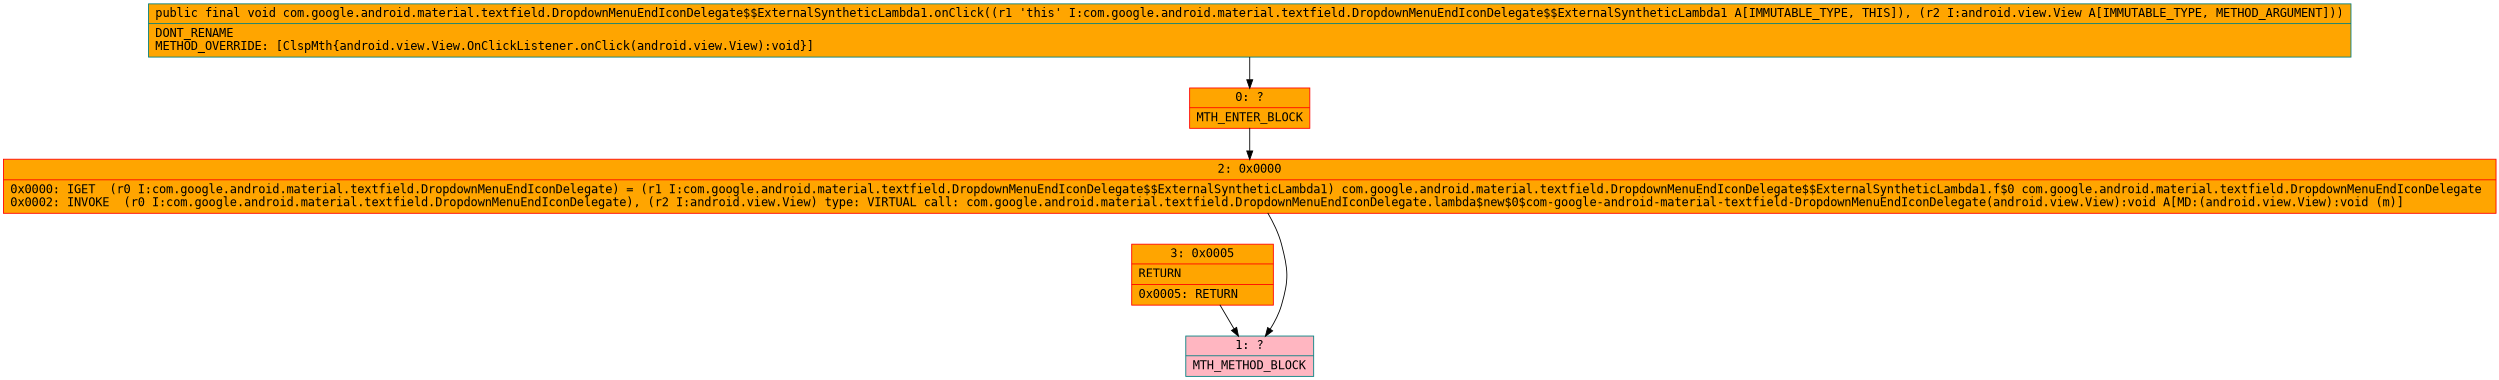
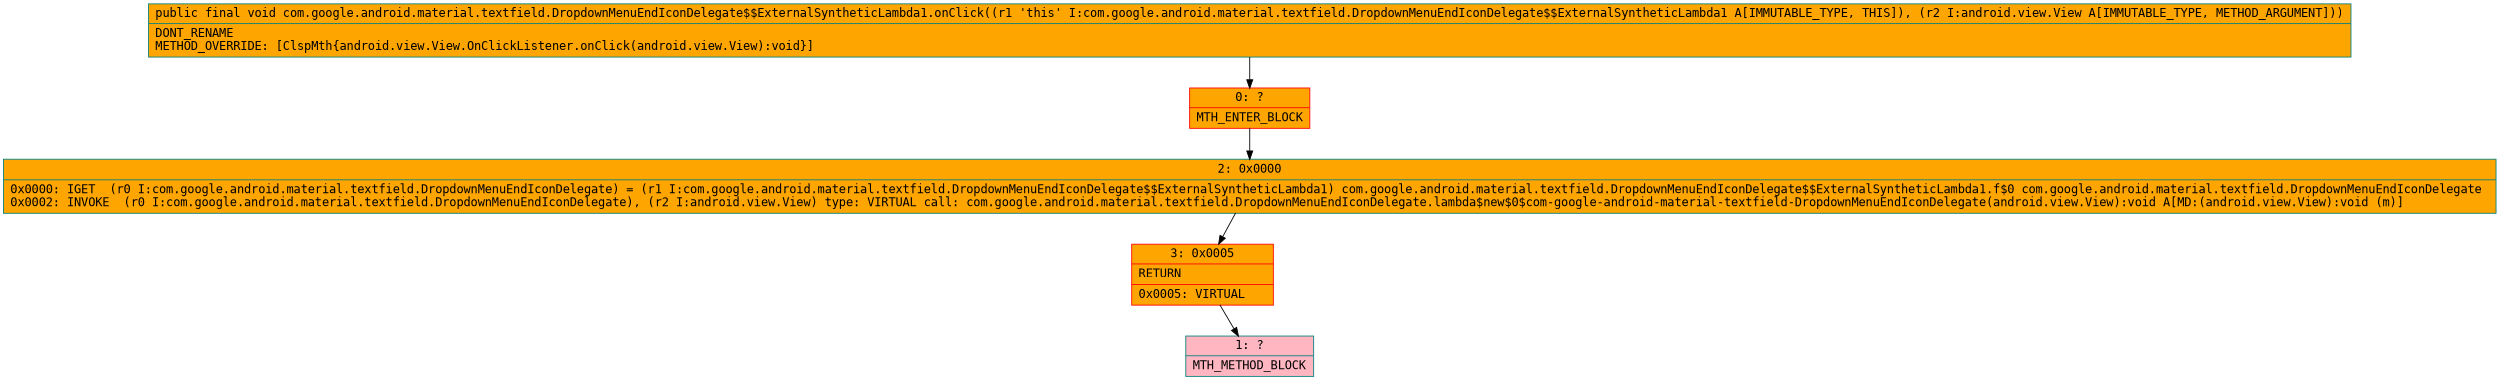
  digraph {
    fontname="DejaVu Sans Mono"
    node [color=teal fillcolor=orange fontname="DejaVu Sans Mono" shape=record style=filled]
    edge [fontname="DejaVu Sans Mono"]
    n1 [color=red label="{0\:\ ?|MTH_ENTER_BLOCK\l}"]
-   n2 [color=red label="{2\:\ 0x0000|0x0000: IGET  (r0 I:com.google.android.material.textfield.DropdownMenuEndIconDelegate) = (r1 I:com.google.android.material.textfield.DropdownMenuEndIconDelegate$$ExternalSyntheticLambda1) com.google.android.material.textfield.DropdownMenuEndIconDelegate$$ExternalSyntheticLambda1.f$0 com.google.android.material.textfield.DropdownMenuEndIconDelegate \l0x0002: INVOKE  (r0 I:com.google.android.material.textfield.DropdownMenuEndIconDelegate), (r2 I:android.view.View) type: VIRTUAL call: com.google.android.material.textfield.DropdownMenuEndIconDelegate.lambda$new$0$com\-google\-android\-material\-textfield\-DropdownMenuEndIconDelegate(android.view.View):void A[MD:(android.view.View):void (m)]\l}"]
-   n3 [color=red label="{3\:\ 0x0005|RETURN\l|0x0005: RETURN   \l}"]
+   n2 [label="{2\:\ 0x0000|0x0000: IGET  (r0 I:com.google.android.material.textfield.DropdownMenuEndIconDelegate) = (r1 I:com.google.android.material.textfield.DropdownMenuEndIconDelegate$$ExternalSyntheticLambda1) com.google.android.material.textfield.DropdownMenuEndIconDelegate$$ExternalSyntheticLambda1.f$0 com.google.android.material.textfield.DropdownMenuEndIconDelegate \l0x0002: INVOKE  (r0 I:com.google.android.material.textfield.DropdownMenuEndIconDelegate), (r2 I:android.view.View) type: VIRTUAL call: com.google.android.material.textfield.DropdownMenuEndIconDelegate.lambda$new$0$com\-google\-android\-material\-textfield\-DropdownMenuEndIconDelegate(android.view.View):void A[MD:(android.view.View):void (m)]\l}"]
+   n3 [color=red label="{3\:\ 0x0005|RETURN\l|0x0005: VIRTUAL   \l}"]
    n4 [fillcolor=lightpink label="{1\:\ ?|MTH_METHOD_BLOCK\l}"]
    n5 [label="{public final void com.google.android.material.textfield.DropdownMenuEndIconDelegate$$ExternalSyntheticLambda1.onClick((r1 'this' I:com.google.android.material.textfield.DropdownMenuEndIconDelegate$$ExternalSyntheticLambda1 A[IMMUTABLE_TYPE, THIS]), (r2 I:android.view.View A[IMMUTABLE_TYPE, METHOD_ARGUMENT]))  | DONT_RENAME\lMETHOD_OVERRIDE: [ClspMth\{android.view.View.OnClickListener.onClick(android.view.View):void\}]\l}"]
    n1 -> n2
-   n2 -> n4
+   n2 -> n3
    n3 -> n4
    n5 -> n1
  }
